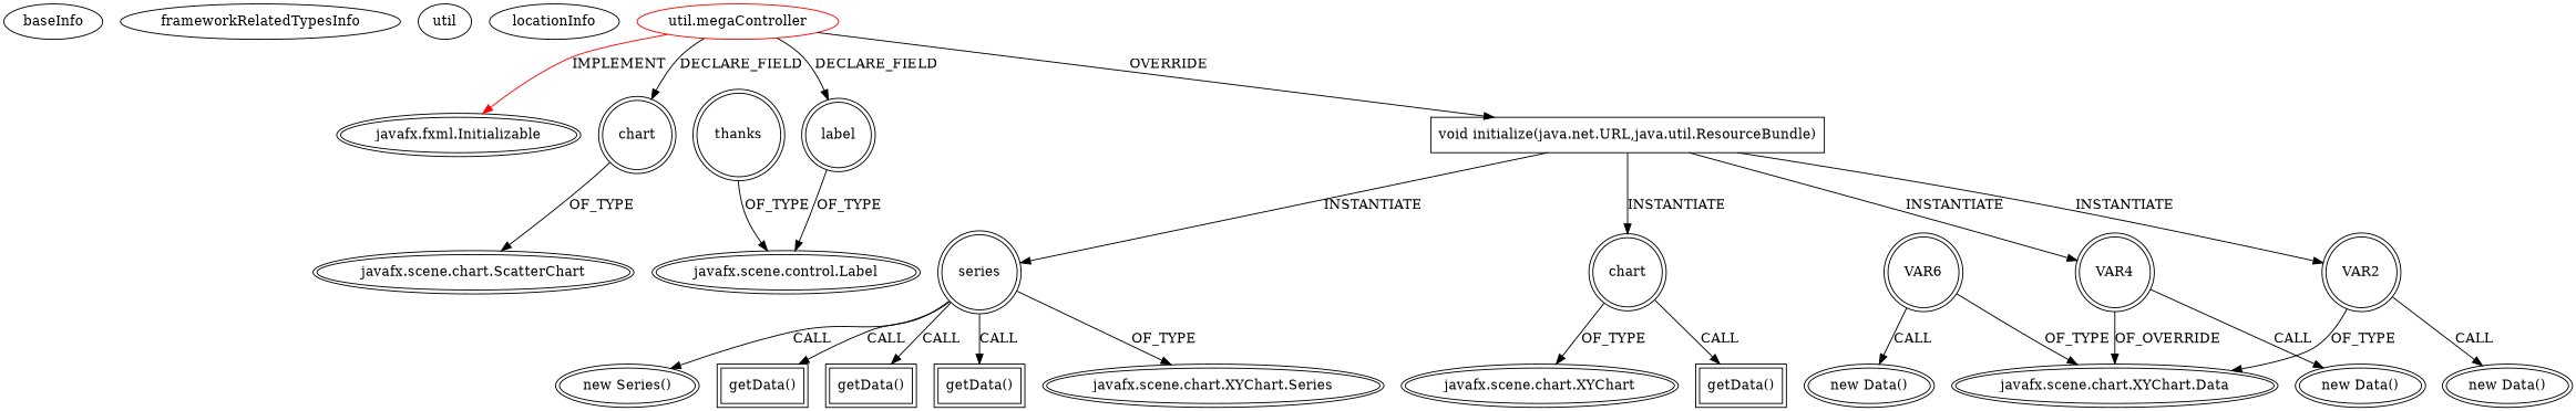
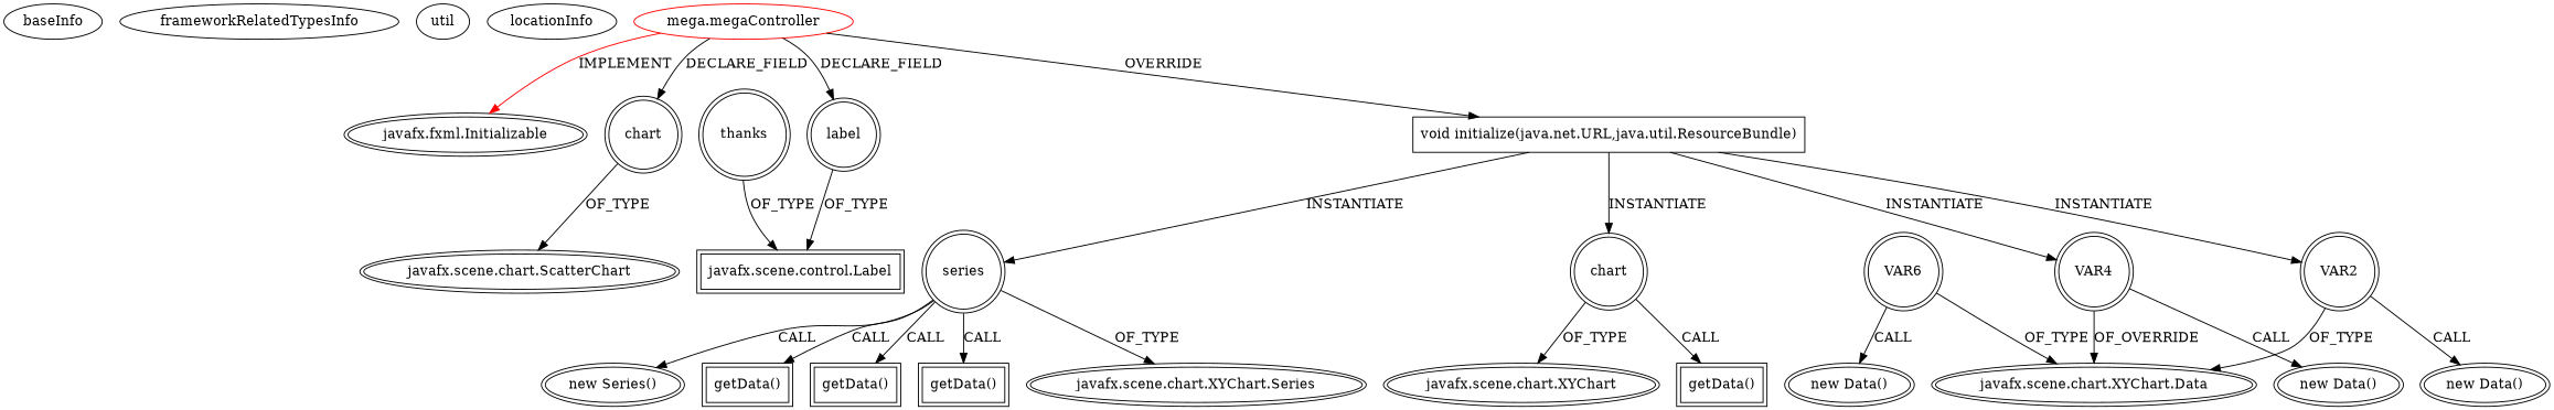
  digraph {
    node [isFrameworkType=true vertexType=FRAMEWORK_CLASS_TYPE peripheries=2]
    baseInfo [category=extension_graph graphId=4310 isAnonymous=false possibleRelation=false isFrameworkType="" vertexType="" peripheries=""]
    frameworkRelatedTypesInfo [0="javafx.fxml.Initializable" isFrameworkType="" vertexType="" peripheries=""]
    n3 [label=util isFrameworkType="" vertexType="" peripheries=""]
    locationInfo [contextSignature=megaController filePath="/steveonjava-AlpesJUG/AlpesJUG-master/Mega/src/mega/megaController.java" graphId=4310 projectName="steveonjava-AlpesJUG" isFrameworkType="" vertexType="" peripheries=""]
-   n5 [color=red isFrameworkType=false label="util.megaController" vertexType=ROOT_CLIENT_CLASS_DECLARATION peripheries=""]
+   n5 [color=red isFrameworkType=false label="mega.megaController" vertexType=ROOT_CLIENT_CLASS_DECLARATION peripheries=""]
    n6 [label="javafx.fxml.Initializable" vertexType=FRAMEWORK_INTERFACE_TYPE]
    n7 [label=chart shape=circle vertexType=FIELD_DECLARATION]
    n8 [label=label shape=circle vertexType=FIELD_DECLARATION]
    n9 [isFrameworkType=false label="void initialize(java.net.URL,java.util.ResourceBundle)" shape=box vertexType=OVERRIDING_METHOD_DECLARATION peripheries=""]
    n10 [label="javafx.scene.chart.ScatterChart"]
-   n11 [label="javafx.scene.control.Label"]
+   n11 [label="javafx.scene.control.Label" shape=box]
    n12 [label=thanks shape=circle vertexType=FIELD_DECLARATION]
    n13 [label=series shape=circle vertexType=VARIABLE_EXPRESION]
    n14 [label=VAR2 shape=circle vertexType=VARIABLE_EXPRESION]
    n15 [label=VAR4 shape=circle vertexType=VARIABLE_EXPRESION]
    n16 [label=chart shape=circle vertexType=VARIABLE_EXPRESION]
    n17 [label="javafx.scene.chart.XYChart.Series"]
    n18 [label="new Series()" vertexType=CONSTRUCTOR_CALL]
    n19 [label="getData()" shape=box vertexType=INSIDE_CALL]
    n20 [label="getData()" shape=box vertexType=INSIDE_CALL]
    n21 [label="getData()" shape=box vertexType=INSIDE_CALL]
    n22 [label="javafx.scene.chart.XYChart.Data"]
    n23 [label="new Data()" vertexType=CONSTRUCTOR_CALL]
    n24 [label="new Data()" vertexType=CONSTRUCTOR_CALL]
    n25 [label=VAR6 shape=circle vertexType=VARIABLE_EXPRESION]
    n26 [label="new Data()" vertexType=CONSTRUCTOR_CALL]
    n27 [label="javafx.scene.chart.XYChart"]
    n28 [label="getData()" shape=box vertexType=INSIDE_CALL]
    n5 -> n6 [color=red label=IMPLEMENT]
    n5 -> n7 [label=DECLARE_FIELD]
    n5 -> n8 [label=DECLARE_FIELD]
    n5 -> n9 [label=OVERRIDE]
    n7 -> n10 [label=OF_TYPE]
    n8 -> n11 [label=OF_TYPE]
    n9 -> n13 [label=INSTANTIATE]
    n9 -> n14 [label=INSTANTIATE]
    n9 -> n15 [label=INSTANTIATE]
    n9 -> n16 [label=INSTANTIATE]
    n12 -> n11 [label=OF_TYPE]
    n13 -> n17 [label=OF_TYPE]
    n13 -> n18 [label=CALL]
    n13 -> n19 [label=CALL]
    n13 -> n20 [label=CALL]
    n13 -> n21 [label=CALL]
    n14 -> n22 [label=OF_TYPE]
    n14 -> n23 [label=CALL]
    n15 -> n22 [label=OF_OVERRIDE]
    n15 -> n24 [label=CALL]
    n16 -> n27 [label=OF_TYPE]
    n16 -> n28 [label=CALL]
    n25 -> n22 [label=OF_TYPE]
    n25 -> n26 [label=CALL]
  }
